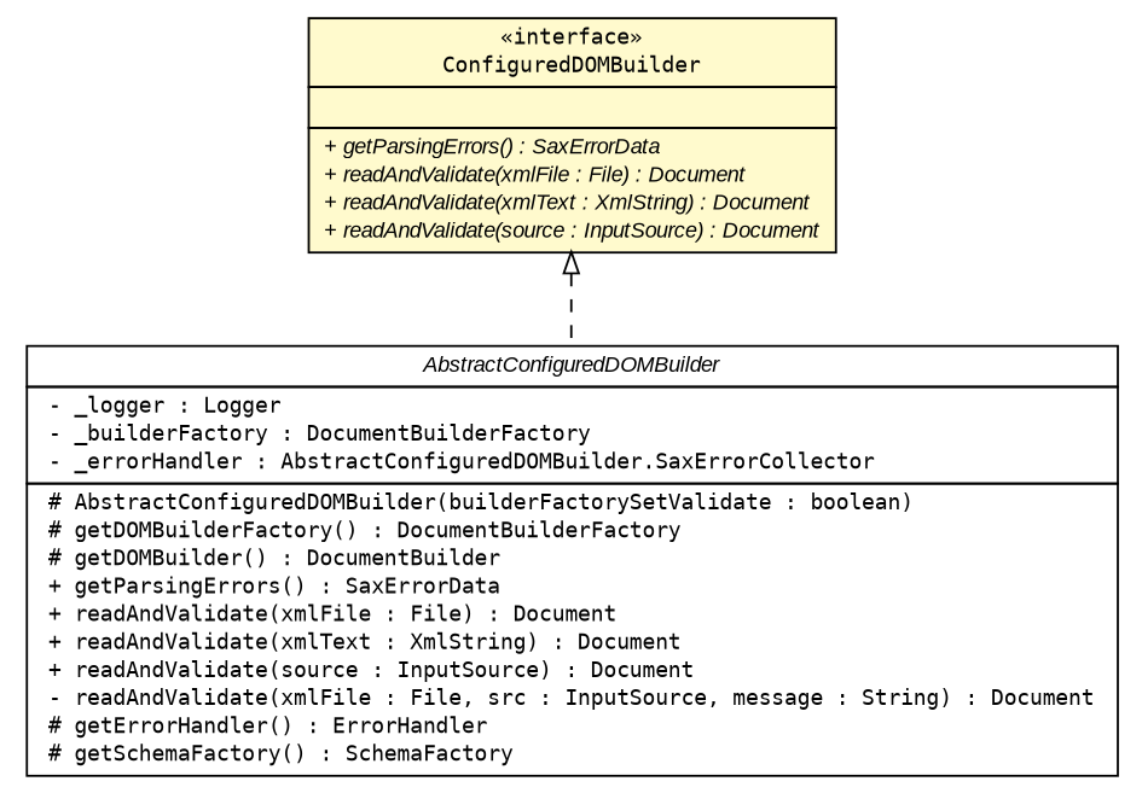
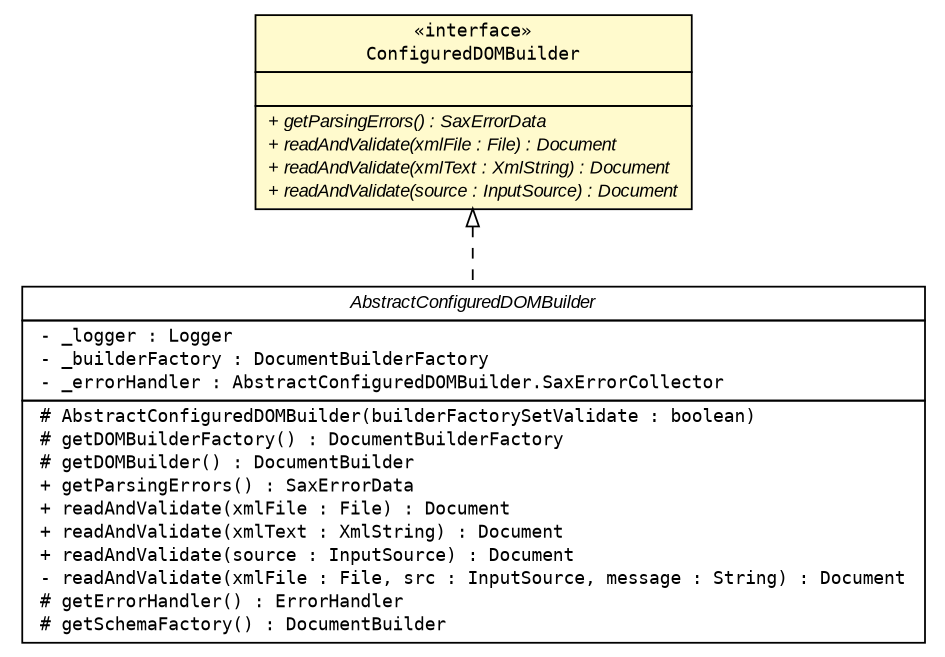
  digraph {
    nodesep=0.25
    ranksep=0.5
    fontname="DejaVu Sans Mono"
    node [fontcolor=black fontname="DejaVu Sans Mono" fontsize=10.0 shape=plaintext]
    n1 [label=<<table title="org.tanjakostic.jcleancim.xml.ConfiguredDOMBuilder" border="0" cellborder="1" cellspacing="0" cellpadding="2" port="p" bgcolor="lemonChiffon" href="./ConfiguredDOMBuilder.html"> 		<tr><td><table border="0" cellspacing="0" cellpadding="1"> <tr><td align="center" balign="center"> &#171;interface&#187; </td></tr> <tr><td align="center" balign="center"> ConfiguredDOMBuilder </td></tr> 		</table></td></tr> 		<tr><td><table border="0" cellspacing="0" cellpadding="1"> <tr><td align="left" balign="left">  </td></tr> 		</table></td></tr> 		<tr><td><table border="0" cellspacing="0" cellpadding="1"> <tr><td align="left" balign="left"><font face="Arial Italic" point-size="10.0"> + getParsingErrors() : SaxErrorData </font></td></tr> <tr><td align="left" balign="left"><font face="Arial Italic" point-size="10.0"> + readAndValidate(xmlFile : File) : Document </font></td></tr> <tr><td align="left" balign="left"><font face="Arial Italic" point-size="10.0"> + readAndValidate(xmlText : XmlString) : Document </font></td></tr> <tr><td align="left" balign="left"><font face="Arial Italic" point-size="10.0"> + readAndValidate(source : InputSource) : Document </font></td></tr> 		</table></td></tr> 		</table>>]
-   n2 [label=<<table title="org.tanjakostic.jcleancim.xml.AbstractConfiguredDOMBuilder" border="0" cellborder="1" cellspacing="0" cellpadding="2" port="p" href="./AbstractConfiguredDOMBuilder.html"> 		<tr><td><table border="0" cellspacing="0" cellpadding="1"> <tr><td align="center" balign="center"><font face="Arial Italic"> AbstractConfiguredDOMBuilder </font></td></tr> 		</table></td></tr> 		<tr><td><table border="0" cellspacing="0" cellpadding="1"> <tr><td align="left" balign="left"> - _logger : Logger </td></tr> <tr><td align="left" balign="left"> - _builderFactory : DocumentBuilderFactory </td></tr> <tr><td align="left" balign="left"> - _errorHandler : AbstractConfiguredDOMBuilder.SaxErrorCollector </td></tr> 		</table></td></tr> 		<tr><td><table border="0" cellspacing="0" cellpadding="1"> <tr><td align="left" balign="left"> # AbstractConfiguredDOMBuilder(builderFactorySetValidate : boolean) </td></tr> <tr><td align="left" balign="left"> # getDOMBuilderFactory() : DocumentBuilderFactory </td></tr> <tr><td align="left" balign="left"> # getDOMBuilder() : DocumentBuilder </td></tr> <tr><td align="left" balign="left"> + getParsingErrors() : SaxErrorData </td></tr> <tr><td align="left" balign="left"> + readAndValidate(xmlFile : File) : Document </td></tr> <tr><td align="left" balign="left"> + readAndValidate(xmlText : XmlString) : Document </td></tr> <tr><td align="left" balign="left"> + readAndValidate(source : InputSource) : Document </td></tr> <tr><td align="left" balign="left"> - readAndValidate(xmlFile : File, src : InputSource, message : String) : Document </td></tr> <tr><td align="left" balign="left"> # getErrorHandler() : ErrorHandler </td></tr> <tr><td align="left" balign="left"> # getSchemaFactory() : SchemaFactory </td></tr> 		</table></td></tr> 		</table>>]
+   n2 [label=<<table title="org.tanjakostic.jcleancim.xml.AbstractConfiguredDOMBuilder" border="0" cellborder="1" cellspacing="0" cellpadding="2" port="p" href="./AbstractConfiguredDOMBuilder.html"> 		<tr><td><table border="0" cellspacing="0" cellpadding="1"> <tr><td align="center" balign="center"><font face="Arial Italic"> AbstractConfiguredDOMBuilder </font></td></tr> 		</table></td></tr> 		<tr><td><table border="0" cellspacing="0" cellpadding="1"> <tr><td align="left" balign="left"> - _logger : Logger </td></tr> <tr><td align="left" balign="left"> - _builderFactory : DocumentBuilderFactory </td></tr> <tr><td align="left" balign="left"> - _errorHandler : AbstractConfiguredDOMBuilder.SaxErrorCollector </td></tr> 		</table></td></tr> 		<tr><td><table border="0" cellspacing="0" cellpadding="1"> <tr><td align="left" balign="left"> # AbstractConfiguredDOMBuilder(builderFactorySetValidate : boolean) </td></tr> <tr><td align="left" balign="left"> # getDOMBuilderFactory() : DocumentBuilderFactory </td></tr> <tr><td align="left" balign="left"> # getDOMBuilder() : DocumentBuilder </td></tr> <tr><td align="left" balign="left"> + getParsingErrors() : SaxErrorData </td></tr> <tr><td align="left" balign="left"> + readAndValidate(xmlFile : File) : Document </td></tr> <tr><td align="left" balign="left"> + readAndValidate(xmlText : XmlString) : Document </td></tr> <tr><td align="left" balign="left"> + readAndValidate(source : InputSource) : Document </td></tr> <tr><td align="left" balign="left"> - readAndValidate(xmlFile : File, src : InputSource, message : String) : Document </td></tr> <tr><td align="left" balign="left"> # getErrorHandler() : ErrorHandler </td></tr> <tr><td align="left" balign="left"> # getSchemaFactory() : DocumentBuilder </td></tr> 		</table></td></tr> 		</table>>]
    n1 -> n2 [arrowtail=empty dir=back fontname="DejaVu Sans Mono" fontsize=10 headport=p labelfontname=arial labelfontsize=10 style=dashed tailport=p]
  }
